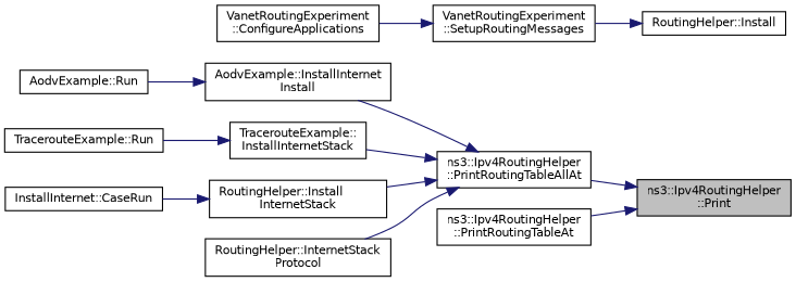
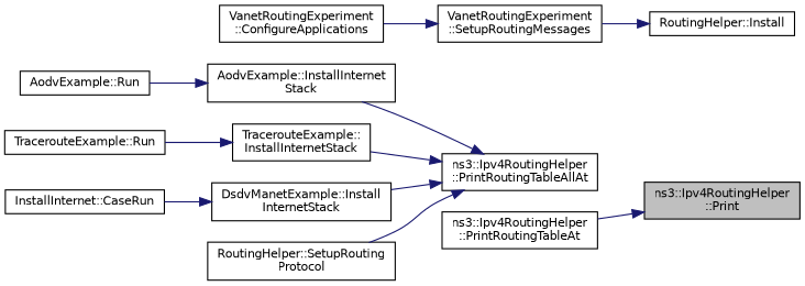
  digraph {
    fontname="DejaVu Sans"
    rankdir=RL
    node [color=black fillcolor=white fontname="DejaVu Sans" fontsize=10 shape=record style=filled]
    edge [color=midnightblue dir=back fontname="DejaVu Sans" fontsize=10 labelfontname=Helvetica labelfontsize=10 style=solid]
    n1 [fillcolor=grey75 fontcolor=black height=0.2 label="ns3::Ipv4RoutingHelper\l::Print" width=0.4]
    n2 [height=0.2 label="ns3::Ipv4RoutingHelper\l::PrintRoutingTableAllAt" width=0.4]
    n3 [height=0.2 label="ns3::Ipv4RoutingHelper\l::PrintRoutingTableAt" width=0.4]
-   n4 [height=0.2 label="AodvExample::InstallInternet\lInstall" width=0.4]
+   n4 [height=0.2 label="AodvExample::InstallInternet\lStack" width=0.4]
    n5 [height=0.2 label="TracerouteExample::\lInstallInternetStack" width=0.4]
-   n6 [height=0.2 label="RoutingHelper::Install\lInternetStack" width=0.4]
-   n7 [height=0.2 label="RoutingHelper::InternetStack\lProtocol" width=0.4]
+   n6 [height=0.2 label="DsdvManetExample::Install\lInternetStack" width=0.4]
+   n7 [height=0.2 label="RoutingHelper::SetupRouting\lProtocol" width=0.4]
    n8 [height=0.2 label="AodvExample::Run" width=0.4]
    n9 [height=0.2 label="TracerouteExample::Run" width=0.4]
    n10 [height=0.2 label="InstallInternet::CaseRun" width=0.4]
    n11 [height=0.2 label="RoutingHelper::Install" width=0.4]
    n12 [height=0.2 label="VanetRoutingExperiment\l::SetupRoutingMessages" width=0.4]
    n13 [height=0.2 label="VanetRoutingExperiment\l::ConfigureApplications" width=0.4]
-   n1 -> n2
    n1 -> n3
    n2 -> n4
    n2 -> n5
    n2 -> n6
    n2 -> n7
    n4 -> n8
    n5 -> n9
    n6 -> n10
    n11 -> n12
    n12 -> n13
  }
